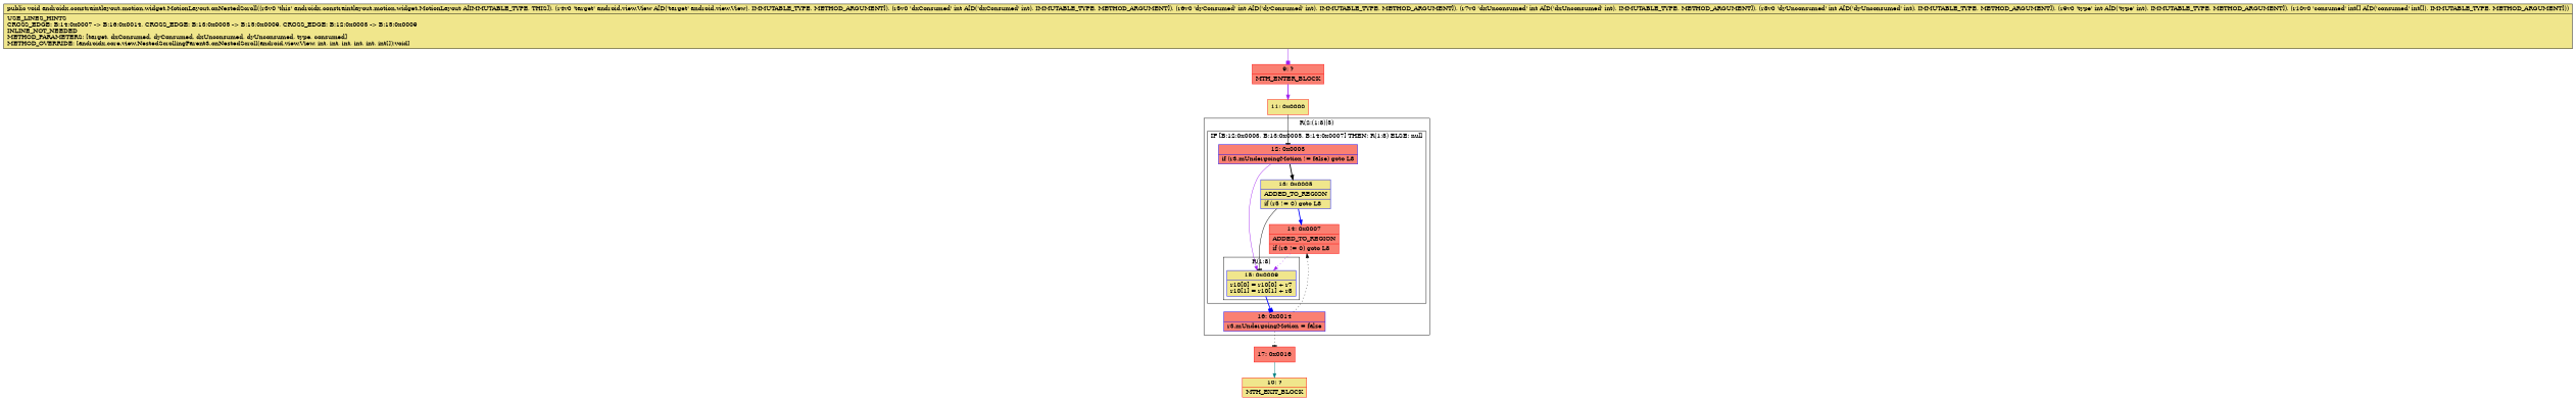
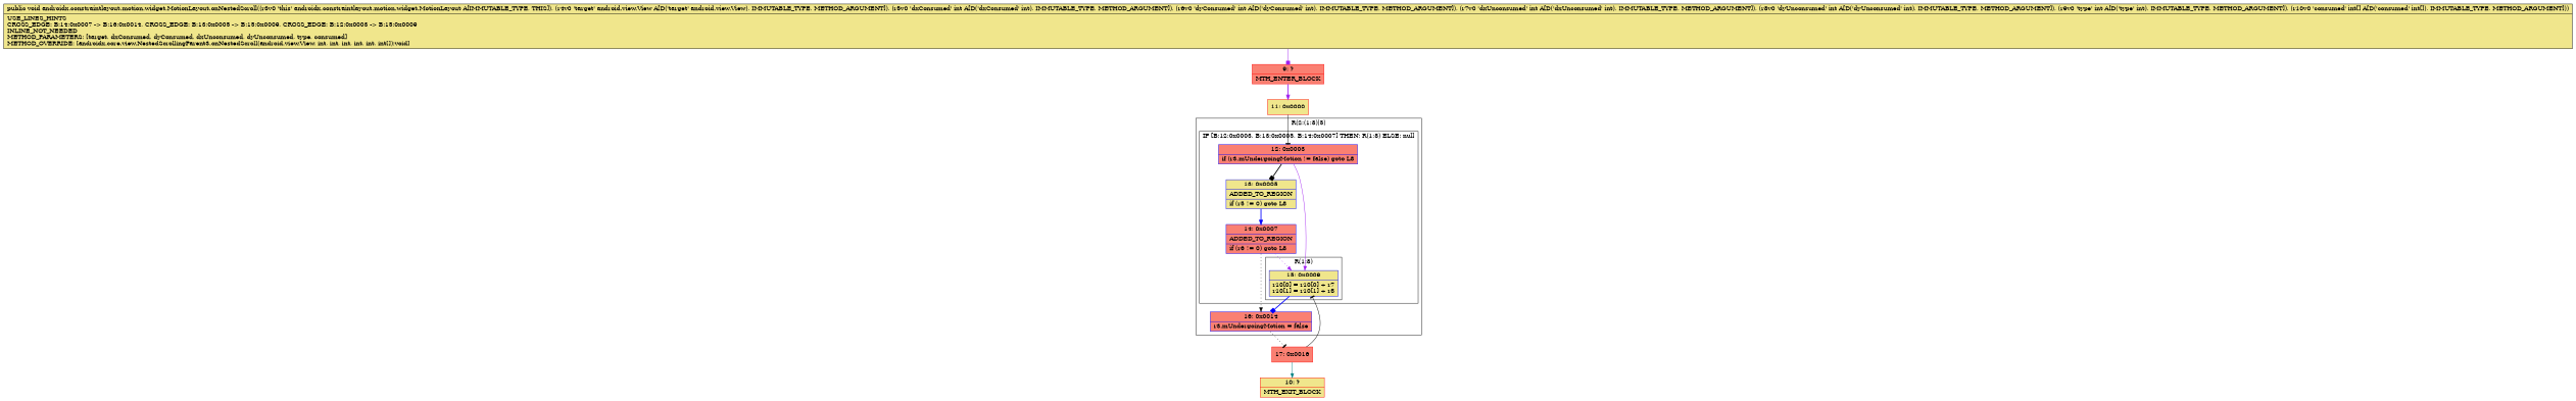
  digraph {
    node [color=blue fillcolor=khaki shape=record style=filled]
    edge [arrowhead=normal color=black style=solid]
    n1 [label="{15\:\ 0x0009|r10[0] = r10[0] + r7\lr10[1] = r10[1] + r8\l}"]
    n2 [fillcolor=salmon label="{12\:\ 0x0003|if (r3.mUndergoingMotion != false) goto L8\l}"]
    n3 [label="{13\:\ 0x0005|ADDED_TO_REGION\l|if (r5 != 0) goto L8\l}"]
-   n4 [color=red fillcolor=salmon label="{14\:\ 0x0007|ADDED_TO_REGION\l|if (r6 != 0) goto L8\l}"]
+   n4 [fillcolor=salmon label="{14\:\ 0x0007|ADDED_TO_REGION\l|if (r6 != 0) goto L8\l}"]
    n5 [fillcolor=salmon label="{16\:\ 0x0014|r3.mUndergoingMotion = false\l}"]
    n6 [color=red fillcolor=salmon label="{17\:\ 0x0016}"]
    n7 [color=red label="{10\:\ ?|MTH_EXIT_BLOCK\l}"]
    n8 [color=red fillcolor=salmon label="{9\:\ ?|MTH_ENTER_BLOCK\l}"]
    n9 [color=red label="{11\:\ 0x0000}"]
    n10 [label="{public void androidx.constraintlayout.motion.widget.MotionLayout.onNestedScroll((r3v0 'this' androidx.constraintlayout.motion.widget.MotionLayout A[IMMUTABLE_TYPE, THIS]), (r4v0 'target' android.view.View A[D('target' android.view.View), IMMUTABLE_TYPE, METHOD_ARGUMENT]), (r5v0 'dxConsumed' int A[D('dxConsumed' int), IMMUTABLE_TYPE, METHOD_ARGUMENT]), (r6v0 'dyConsumed' int A[D('dyConsumed' int), IMMUTABLE_TYPE, METHOD_ARGUMENT]), (r7v0 'dxUnconsumed' int A[D('dxUnconsumed' int), IMMUTABLE_TYPE, METHOD_ARGUMENT]), (r8v0 'dyUnconsumed' int A[D('dyUnconsumed' int), IMMUTABLE_TYPE, METHOD_ARGUMENT]), (r9v0 'type' int A[D('type' int), IMMUTABLE_TYPE, METHOD_ARGUMENT]), (r10v0 'consumed' int[] A[D('consumed' int[]), IMMUTABLE_TYPE, METHOD_ARGUMENT]))  | USE_LINES_HINTS\lCROSS_EDGE: B:14:0x0007 \-\> B:16:0x0014, CROSS_EDGE: B:13:0x0005 \-\> B:15:0x0009, CROSS_EDGE: B:12:0x0003 \-\> B:15:0x0009\lINLINE_NOT_NEEDED\lMETHOD_PARAMETERS: [target, dxConsumed, dyConsumed, dxUnconsumed, dyUnconsumed, type, consumed]\lMETHOD_OVERRIDE: [androidx.core.view.NestedScrollingParent3.onNestedScroll(android.view.View, int, int, int, int, int, int[]):void]\l}" color=""]
    subgraph cluster_1 {
      label="R(2:(1:8)|5)"
      n5
      subgraph cluster_2 {
        label="IF [B:12:0x0003, B:13:0x0005, B:14:0x0007] THEN: R(1:8) ELSE: null"
        n2
        n3
        n4
        subgraph cluster_3 {
          label="R(1:8)"
          n1
        }
      }
    }
    n1 -> n5 [arrowhead=box color=blue style=bold]
    n2 -> n1 [color=purple]
-   n2 -> n3 [style=bold]
-   n3 -> n1 [arrowhead=tee]
+   n2 -> n3 [arrowhead=box style=bold]
+   n6 -> n1 [arrowhead=tee]
    n3 -> n4 [color=blue style=bold]
    n4 -> n1 [color=purple style=dotted]
-   n5 -> n4 [style=dotted]
+   n4 -> n5 [style=dotted]
    n5 -> n6 [arrowhead=tee style=dotted]
    n6 -> n7 [color=teal]
    n8 -> n9 [color=purple style=bold]
    n9 -> n2 [arrowhead=tee]
    n10 -> n8 [arrowhead=box color=purple]
  }
